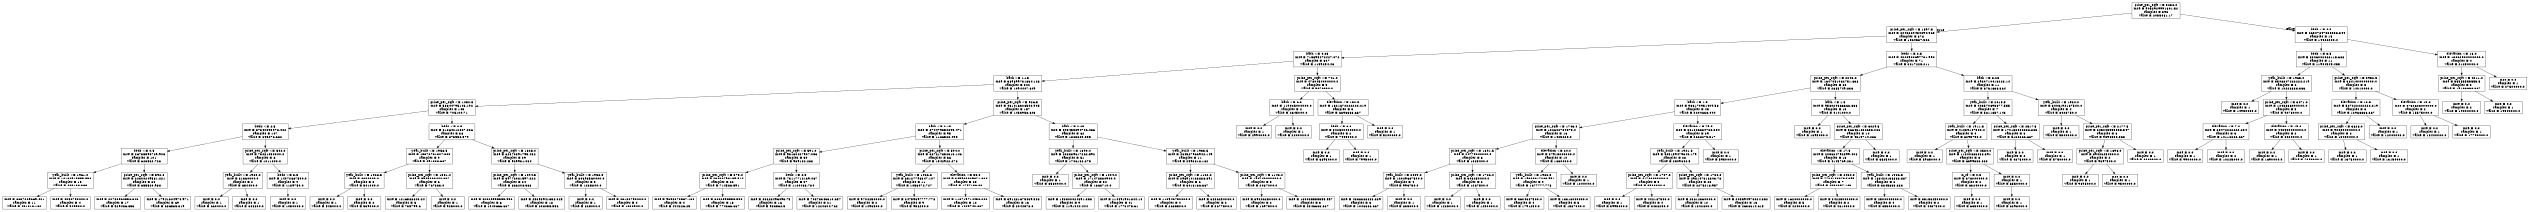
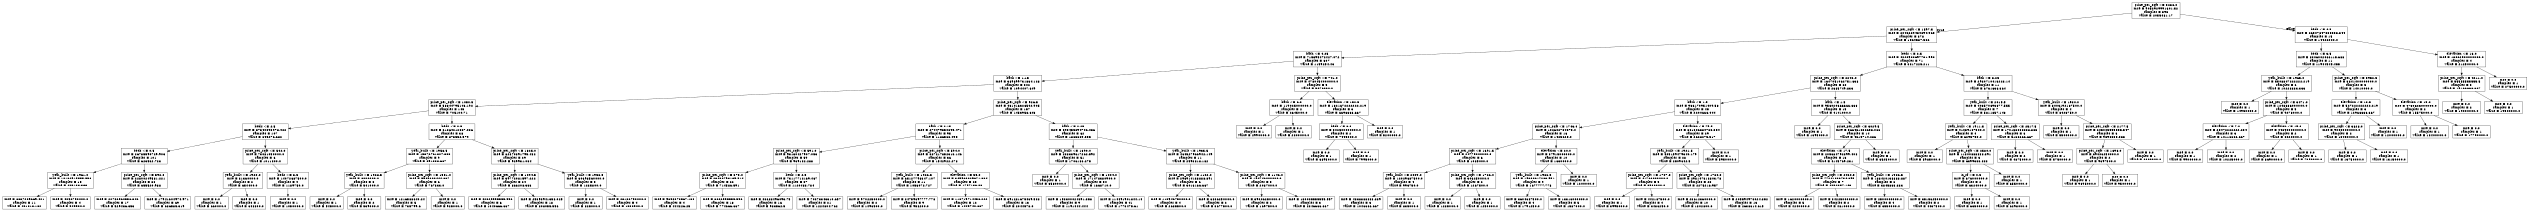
  digraph {
    node [shape=box]
    n1 [label="price_per_sqft <= 3238.0\nmse = 9052929991601.52\nsamples = 393\nvalue = 2055481.17"]
    n2 [label="price_per_sqft <= 1597.5\nmse = 2046689434894.965\nsamples = 378\nvalue = 1564587.566"]
    n3 [label="beds <= 4.5\nmse = 26507847333333.344\nsamples = 15\nvalue = 14426000.0"]
    n4 [label="bath <= 4.25\nmse = 715395472427.072\nsamples = 307\nvalue = 1159254.43"]
    n5 [label="beds <= 2.5\nmse = 4020988697731.998\nsamples = 71\nvalue = 3317225.211"]
    n6 [label="beds <= 3.5\nmse = 8306002066115.688\nsamples = 11\nvalue = 11944545.455"]
    n7 [label="elevation <= 18.0\nmse = 13062500000000.0\nsamples = 4\nvalue = 21250000.0"]
    n8 [label="bath <= 1.15\nmse = 389899731864.128\nsamples = 302\nvalue = 1094407.649"]
    n9 [label="price_per_sqft <= 741.0\nmse = 4780454000000.0\nsamples = 5\nvalue = 5076000.0"]
    n10 [label="price_per_sqft <= 2246.0\nmse = 1647051062751.638\nsamples = 60\nvalue = 2685749.833"]
    n11 [label="bath <= 3.25\nmse = 2930710413223.14\nsamples = 11\nvalue = 6761636.364"]
    n12 [label="price_per_sqft <= 1050.5\nmse = 53844795146.192\nsamples = 145\nvalue = 705100.71"]
    n13 [label="price_per_sqft <= 926.5\nmse = 431016326542.905\nsamples = 157\nvalue = 1453958.643"]
    n14 [label="bath <= 6.0\nmse = 119025000000.0\nsamples = 2\nvalue = 2645000.0"]
    n15 [label="elevation <= 152.5\nmse = 1321672222222.219\nsamples = 3\nvalue = 6696666.667"]
    n16 [label="beds <= 2.5\nmse = 37340393978.422\nsamples = 107\nvalue = 645276.682"]
    n17 [label="beds <= 0.5\nmse = 61864212867.086\nsamples = 38\nvalue = 873552.579"]
    n18 [label="bath <= 2.15\nmse = 274479350895.471\nsamples = 95\nvalue = 1186568.495"]
    n19 [label="bath <= 2.25\nmse = 393455894706.036\nsamples = 62\nvalue = 1863669.355"]
    n20 [label="beds <= 0.5\nmse = 26785590729.903\nsamples = 101\nvalue = 623532.723"]
    n21 [label="price_per_sqft <= 542.0\nmse = 73081050000.0\nsamples = 6\nvalue = 1011300.0"]
    n22 [label="year_built <= 1958.5\nmse = 15376761827.333\nsamples = 9\nvalue = 691888.667"]
    n23 [label="price_per_sqft <= 1325.0\nmse = 62870891795.482\nsamples = 29\nvalue = 929931.034"]
    n24 [label="year_built <= 1961.0\nmse = 10132915555.556\nsamples = 15\nvalue = 440133.333"]
    n25 [label="price_per_sqft <= 592.0\nmse = 22800249581.221\nsamples = 86\nvalue = 655520.988"]
    n26 [label="year_built <= 1920.0\nmse = 31360000.0\nsamples = 2\nvalue = 654400.0"]
    n27 [label="beds <= 3.5\nmse = 14072687500.0\nsamples = 4\nvalue = 1189750.0"]
    n28 [label="mse = 6837239669.421\nsamples = 11\nvalue = 401818.182"]
    n29 [label="mse = 4056750000.0\nsamples = 4\nvalue = 545500.0"]
    n30 [label="mse = 22706560556.346\nsamples = 17\nvalue = 529436.353"]
    n31 [label="mse = 17941604974.971\nsamples = 69\nvalue = 686585.319"]
    n32 [label="mse = 0.0\nsamples = 1\nvalue = 660000.0"]
    n33 [label="mse = 0.0\nsamples = 1\nvalue = 648800.0"]
    n34 [label="mse = 0.0\nsamples = 1\nvalue = 1050000.0"]
    n35 [label="year_built <= 1928.5\nmse = 8000000.0\nsamples = 3\nvalue = 541000.0"]
    n36 [label="price_per_sqft <= 1551.0\nmse = 5985600444.667\nsamples = 6\nvalue = 767333.0"]
    n37 [label="price_per_sqft <= 1094.5\nmse = 39772081597.222\nsamples = 24\nvalue = 866208.333"]
    n38 [label="year_built <= 1958.5\nmse = 60698560000.0\nsamples = 5\nvalue = 1235800.0"]
    n39 [label="mse = 0.0\nsamples = 1\nvalue = 545000.0"]
    n40 [label="mse = 0.0\nsamples = 2\nvalue = 539000.0"]
    n41 [label="mse = 1216588640.24\nsamples = 5\nvalue = 735799.6"]
    n42 [label="mse = 0.0\nsamples = 1\nvalue = 925000.0"]
    n43 [label="mse = 42325555555.556\nsamples = 6\nvalue = 1040666.667"]
    n44 [label="mse = 25393941358.025\nsamples = 18\nvalue = 808055.556"]
    n45 [label="mse = 0.0\nsamples = 1\nvalue = 825000.0"]
    n46 [label="mse = 23136750000.0\nsamples = 4\nvalue = 1338500.0"]
    n47 [label="price_per_sqft <= 591.0\nmse = 93130427907.053\nsamples = 59\nvalue = 969132.288"]
    n48 [label="price_per_sqft <= 594.0\nmse = 367217852313.146\nsamples = 36\nvalue = 1542922.278"]
    n49 [label="year_built <= 1890.0\nmse = 238339617262.592\nsamples = 51\nvalue = 1706186.275"]
    n50 [label="year_built <= 1935.5\nmse = 464527966942.149\nsamples = 11\nvalue = 2593818.182"]
    n51 [label="price_per_sqft <= 375.0\nmse = 23468793139.514\nsamples = 22\nvalue = 714586.591"]
    n52 [label="beds <= 2.5\nmse = 73117712169.467\nsamples = 37\nvalue = 1120483.784"]
    n53 [label="year_built <= 1926.5\nmse = 65127798347.107\nsamples = 11\nvalue = 1056072.727"]
    n54 [label="elevation <= 55.0\nmse = 349960029671.834\nsamples = 25\nvalue = 1757136.08"]
    n55 [label="mse = 9650878567.188\nsamples = 4\nvalue = 444226.25"]
    n56 [label="mse = 6686555555.556\nsamples = 18\nvalue = 774666.667"]
    n57 [label="mse = 43688496093.75\nsamples = 16\nvalue = 983562.5"]
    n58 [label="mse = 70373343310.657\nsamples = 21\nvalue = 1224804.762"]
    n59 [label="mse = 9702250000.0\nsamples = 2\nvalue = 1496500.0"]
    n60 [label="mse = 24759697777.778\nsamples = 9\nvalue = 958200.0"]
    n61 [label="mse = 118719714458.222\nsamples = 12\nvalue = 1445740.667"]
    n62 [label="mse = 391281675469.538\nsamples = 13\nvalue = 2044578.0"]
    n63 [label="mse = 0.0\nsamples = 1\nvalue = 3580000.0"]
    n64 [label="price_per_sqft <= 1004.0\nmse = 171478380900.0\nsamples = 50\nvalue = 1668710.0"]
    n65 [label="price_per_sqft <= 1102.0\nmse = 296914138888.891\nsamples = 6\nvalue = 3016166.667"]
    n66 [label="price_per_sqft <= 1146.0\nmse = 194746000000.0\nsamples = 5\nvalue = 2087000.0"]
    n67 [label="mse = 153300024691.358\nsamples = 9\nvalue = 1191444.444"]
    n68 [label="mse = 114491901844.14\nsamples = 41\nvalue = 1773475.61"]
    n69 [label="mse = 113946750000.0\nsamples = 4\nvalue = 2685500.0"]
    n70 [label="mse = 6806250000.0\nsamples = 2\nvalue = 3677500.0"]
    n71 [label="mse = 39006250000.0\nsamples = 2\nvalue = 1697500.0"]
    n72 [label="mse = 130005555555.557\nsamples = 3\nvalue = 2346666.667"]
    n73 [label="mse = 0.0\nsamples = 1\nvalue = 2990000.0"]
    n74 [label="mse = 0.0\nsamples = 1\nvalue = 2300000.0"]
    n75 [label="beds <= 8.0\nmse = 302500000000.0\nsamples = 2\nvalue = 7445000.0"]
    n76 [label="mse = 0.0\nsamples = 1\nvalue = 5200000.0"]
    n77 [label="mse = 0.0\nsamples = 1\nvalue = 6895000.0"]
    n78 [label="mse = 0.0\nsamples = 1\nvalue = 7995000.0"]
    n79 [label="bath <= 1.5\nmse = 936170951409.58\nsamples = 45\nvalue = 2200666.444"]
    n80 [label="bath <= 1.5\nmse = 956020666666.668\nsamples = 15\nvalue = 4141000.0"]
    n81 [label="year_built <= 2015.5\nmse = 408570693877.555\nsamples = 7\nvalue = 5811857.143"]
    n82 [label="year_built <= 1930.0\nmse = 3003192187500.0\nsamples = 4\nvalue = 8423750.0"]
    n83 [label="price_per_sqft <= 1743.0\nmse = 102602734375.0\nsamples = 16\nvalue = 1425625.0"]
    n84 [label="elevation <= 79.5\nmse = 881806384783.354\nsamples = 29\nvalue = 2628275.517"]
    n85 [label="mse = 0.0\nsamples = 1\nvalue = 1695000.0"]
    n86 [label="price_per_sqft <= 3029.5\nmse = 566431632653.066\nsamples = 14\nvalue = 4315714.286"]
    n87 [label="price_per_sqft <= 1691.5\nmse = 24775000000.0\nsamples = 6\nvalue = 1085000.0"]
    n88 [label="elevation <= 20.0\nmse = 37915000000.0\nsamples = 10\nvalue = 1630000.0"]
    n89 [label="year_built <= 1921.5\nmse = 505159479340.179\nsamples = 28\nvalue = 2509642.5"]
    n90 [label="mse = 0.0\nsamples = 1\nvalue = 5950000.0"]
    n91 [label="year_built <= 2009.0\nmse = 12029687500.0\nsamples = 4\nvalue = 993750.0"]
    n92 [label="price_per_sqft <= 1726.0\nmse = 306250000.0\nsamples = 2\nvalue = 1267500.0"]
    n93 [label="year_built <= 1986.5\nmse = 19300617283.951\nsamples = 9\nvalue = 1677777.778"]
    n94 [label="mse = 0.0\nsamples = 1\nvalue = 1200000.0"]
    n95 [label="mse = 4838888888.889\nsamples = 3\nvalue = 1046666.667"]
    n96 [label="mse = 0.0\nsamples = 1\nvalue = 835000.0"]
    n97 [label="mse = 0.0\nsamples = 1\nvalue = 1285000.0"]
    n98 [label="mse = 0.0\nsamples = 1\nvalue = 1250000.0"]
    n99 [label="mse = 3604687500.0\nsamples = 4\nvalue = 1791250.0"]
    n100 [label="mse = 13316000000.0\nsamples = 5\nvalue = 1587000.0"]
    n101 [label="price_per_sqft <= 1707.5\nmse = 41766000000.0\nsamples = 5\nvalue = 3588000.0"]
    n102 [label="price_per_sqft <= 1780.0\nmse = 298147313803.78\nsamples = 23\nvalue = 2275216.957"]
    n103 [label="mse = 0.0\nsamples = 1\nvalue = 3995000.0"]
    n104 [label="mse = 442187500.0\nsamples = 4\nvalue = 3486250.0"]
    n105 [label="mse = 23612360000.0\nsamples = 10\nvalue = 1802800.0"]
    n106 [label="mse = 205594973024.852\nsamples = 13\nvalue = 2638614.615"]
    n107 [label="elevation <= 17.5\nmse = 205664792899.408\nsamples = 13\nvalue = 4145769.231"]
    n108 [label="mse = 0.0\nsamples = 1\nvalue = 6525000.0"]
    n109 [label="price_per_sqft <= 2460.5\nmse = 77241836734.695\nsamples = 7\nvalue = 4402857.143"]
    n110 [label="year_built <= 1986.5\nmse = 188420138888.887\nsamples = 6\nvalue = 3845833.333"]
    n111 [label="mse = 1620000000.0\nsamples = 5\nvalue = 4240000.0"]
    n112 [label="mse = 34225000000.0\nsamples = 2\nvalue = 4810000.0"]
    n113 [label="mse = 2500000000.0\nsamples = 4\nvalue = 3550000.0"]
    n114 [label="mse = 35156250000.0\nsamples = 2\nvalue = 4437500.0"]
    n115 [label="year_built <= 1911.5\nmse = 41039187500.0\nsamples = 4\nvalue = 6295750.0"]
    n116 [label="price_per_sqft <= 2517.5\nmse = 170138888888.883\nsamples = 3\nvalue = 5166666.667"]
    n117 [label="mse = 0.0\nsamples = 1\nvalue = 5500000.0"]
    n118 [label="price_per_sqft <= 2177.5\nmse = 205005555555.547\nsamples = 3\nvalue = 9398333.333"]
    n119 [label="mse = 0.0\nsamples = 1\nvalue = 5985000.0"]
    n120 [label="price_per_sqft <= 2580.0\nmse = 11800888888.891\nsamples = 3\nvalue = 6399333.333"]
    n121 [label="mse = 0.0\nsamples = 2\nvalue = 4875000.0"]
    n122 [label="mse = 0.0\nsamples = 1\nvalue = 5750000.0"]
    n123 [label="in_sf <= 0.5\nmse = 676000000.0\nsamples = 2\nvalue = 6324000.0"]
    n124 [label="mse = 0.0\nsamples = 1\nvalue = 6550000.0"]
    n125 [label="mse = 0.0\nsamples = 1\nvalue = 6350000.0"]
    n126 [label="mse = 0.0\nsamples = 1\nvalue = 6298000.0"]
    n127 [label="price_per_sqft <= 1698.0\nmse = 39006250000.0\nsamples = 2\nvalue = 9697500.0"]
    n128 [label="mse = 0.0\nsamples = 1\nvalue = 8800000.0"]
    n129 [label="mse = 0.0\nsamples = 1\nvalue = 9895000.0"]
    n130 [label="mse = 0.0\nsamples = 1\nvalue = 9500000.0"]
    n131 [label="year_built <= 1965.0\nmse = 5508847222222.219\nsamples = 6\nvalue = 10223333.333"]
    n132 [label="price_per_sqft <= 3952.5\nmse = 3841400000000.0\nsamples = 5\nvalue = 14010000.0"]
    n133 [label="price_per_sqft <= 4211.0\nmse = 55555555555.5\nsamples = 3\nvalue = 19166666.667"]
    n134 [label="mse = 0.0\nsamples = 1\nvalue = 27500000.0"]
    n135 [label="mse = 0.0\nsamples = 1\nvalue = 14950000.0"]
    n136 [label="price_per_sqft <= 3471.0\nmse = 1248686000000.0\nsamples = 5\nvalue = 9278000.0"]
    n137 [label="elevation <= 18.5\nmse = 527222222222.219\nsamples = 3\nvalue = 12966666.667"]
    n138 [label="elevation <= 15.0\nmse = 4730625000000.0\nsamples = 2\nvalue = 15575000.0"]
    n139 [label="elevation <= 7.0\nmse = 23472222222.234\nsamples = 3\nvalue = 10116666.667"]
    n140 [label="elevation <= 19.0\nmse = 448900000000.0\nsamples = 2\nvalue = 8020000.0"]
    n141 [label="mse = 0.0\nsamples = 1\nvalue = 9900000.0"]
    n142 [label="mse = 0.0\nsamples = 2\nvalue = 10225000.0"]
-   n143 [label="mse = 0.0\nsamples = 1\nvalue = 1690000.0"]
+   n143 [label="mse = 0.0\nsamples = 1\nvalue = 8690000.0"]
    n144 [label="mse = 0.0\nsamples = 1\nvalue = 7350000.0"]
    n145 [label="price_per_sqft <= 3828.0\nmse = 90000000000.0\nsamples = 2\nvalue = 13450000.0"]
    n146 [label="mse = 0.0\nsamples = 1\nvalue = 12000000.0"]
    n147 [label="mse = 0.0\nsamples = 1\nvalue = 13400000.0"]
    n148 [label="mse = 0.0\nsamples = 1\nvalue = 17750000.0"]
    n149 [label="mse = 0.0\nsamples = 1\nvalue = 13750000.0"]
    n150 [label="mse = 0.0\nsamples = 1\nvalue = 13150000.0"]
    n151 [label="mse = 0.0\nsamples = 2\nvalue = 19000000.0"]
    n152 [label="mse = 0.0\nsamples = 1\nvalue = 19500000.0"]
    n1 -> n2 [headlabel=True labelangle=45 labeldistance=2.5]
    n1 -> n3 [headlabel=False labelangle=-45 labeldistance=2.5]
    n2 -> n4
    n2 -> n5
    n3 -> n6
    n3 -> n7
    n4 -> n8
    n4 -> n9
    n5 -> n10
    n5 -> n11
    n6 -> n131
    n6 -> n132
    n7 -> n133
    n7 -> n134
    n8 -> n12
    n8 -> n13
    n9 -> n14
    n9 -> n15
    n10 -> n79
    n10 -> n80
    n11 -> n81
    n11 -> n82
    n12 -> n16
    n12 -> n17
    n13 -> n18
    n13 -> n19
    n14 -> n73
    n14 -> n74
    n15 -> n75
    n15 -> n76
    n16 -> n20
    n16 -> n21
    n17 -> n22
    n17 -> n23
    n18 -> n47
    n18 -> n48
    n19 -> n49
    n19 -> n50
    n20 -> n24
    n20 -> n25
    n21 -> n26
    n21 -> n27
    n22 -> n35
    n22 -> n36
    n23 -> n37
    n23 -> n38
    n24 -> n28
    n24 -> n29
    n25 -> n30
    n25 -> n31
    n26 -> n32
    n26 -> n33
    n27 -> n34
    n35 -> n39
    n35 -> n40
    n36 -> n41
    n36 -> n42
    n37 -> n43
    n37 -> n44
    n38 -> n45
    n38 -> n46
    n47 -> n51
    n47 -> n52
    n48 -> n53
    n48 -> n54
    n49 -> n63
    n49 -> n64
    n50 -> n65
    n50 -> n66
    n51 -> n55
    n51 -> n56
    n52 -> n57
    n52 -> n58
    n53 -> n59
    n53 -> n60
    n54 -> n61
    n54 -> n62
    n64 -> n67
    n64 -> n68
    n65 -> n69
    n65 -> n70
    n66 -> n71
    n66 -> n72
    n75 -> n77
    n75 -> n78
    n79 -> n83
    n79 -> n84
    n80 -> n85
    n80 -> n86
    n81 -> n115
    n81 -> n116
    n82 -> n117
    n82 -> n118
    n83 -> n87
    n83 -> n88
    n84 -> n89
    n84 -> n90
    n86 -> n107
    n86 -> n108
    n87 -> n91
    n87 -> n92
    n88 -> n93
    n88 -> n94
    n89 -> n101
    n89 -> n102
    n91 -> n95
    n91 -> n96
    n92 -> n97
    n92 -> n98
    n93 -> n99
    n93 -> n100
    n101 -> n103
    n101 -> n104
    n102 -> n105
    n102 -> n106
    n107 -> n109
    n107 -> n110
    n109 -> n111
    n109 -> n112
    n110 -> n113
    n110 -> n114
    n115 -> n119
    n115 -> n120
    n116 -> n121
    n116 -> n122
    n118 -> n127
    n118 -> n128
    n120 -> n123
    n120 -> n124
    n123 -> n125
-   n124 -> n126
+   n123 -> n126
    n127 -> n129
    n127 -> n130
    n131 -> n135
    n131 -> n136
    n132 -> n137
    n132 -> n138
    n133 -> n151
    n133 -> n152
    n136 -> n139
    n136 -> n140
    n137 -> n145
    n137 -> n146
    n138 -> n147
    n138 -> n148
    n139 -> n141
    n139 -> n142
    n140 -> n143
    n140 -> n144
    n145 -> n149
    n145 -> n150
  }
